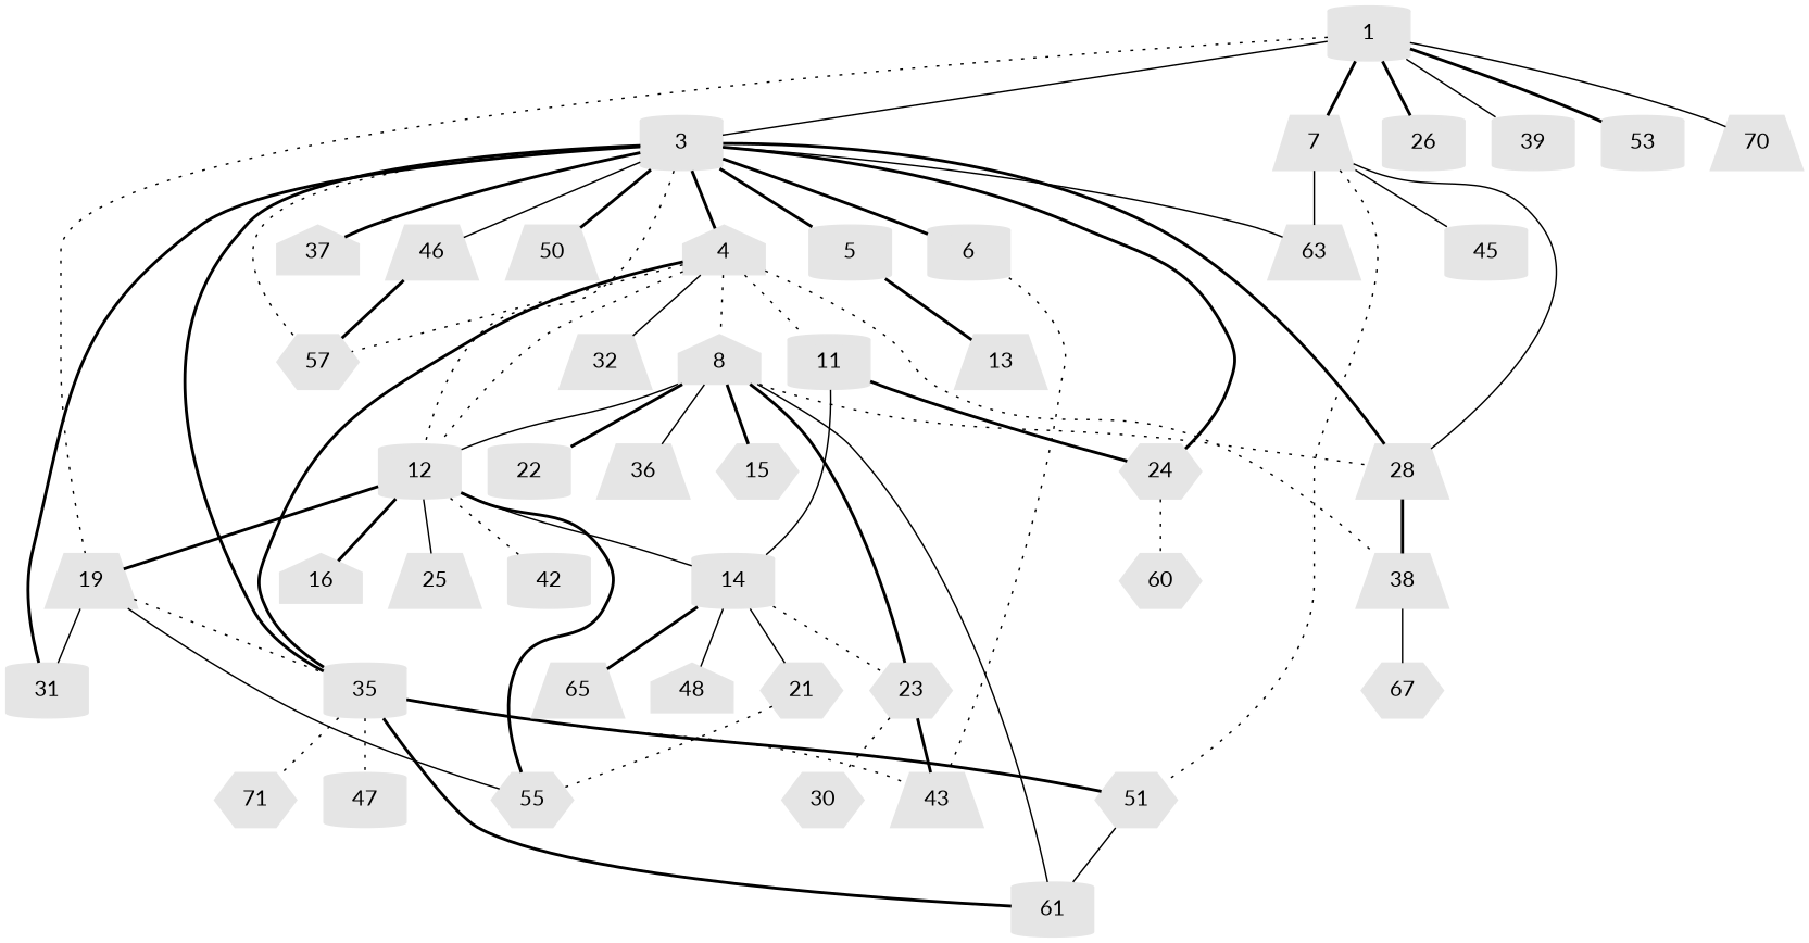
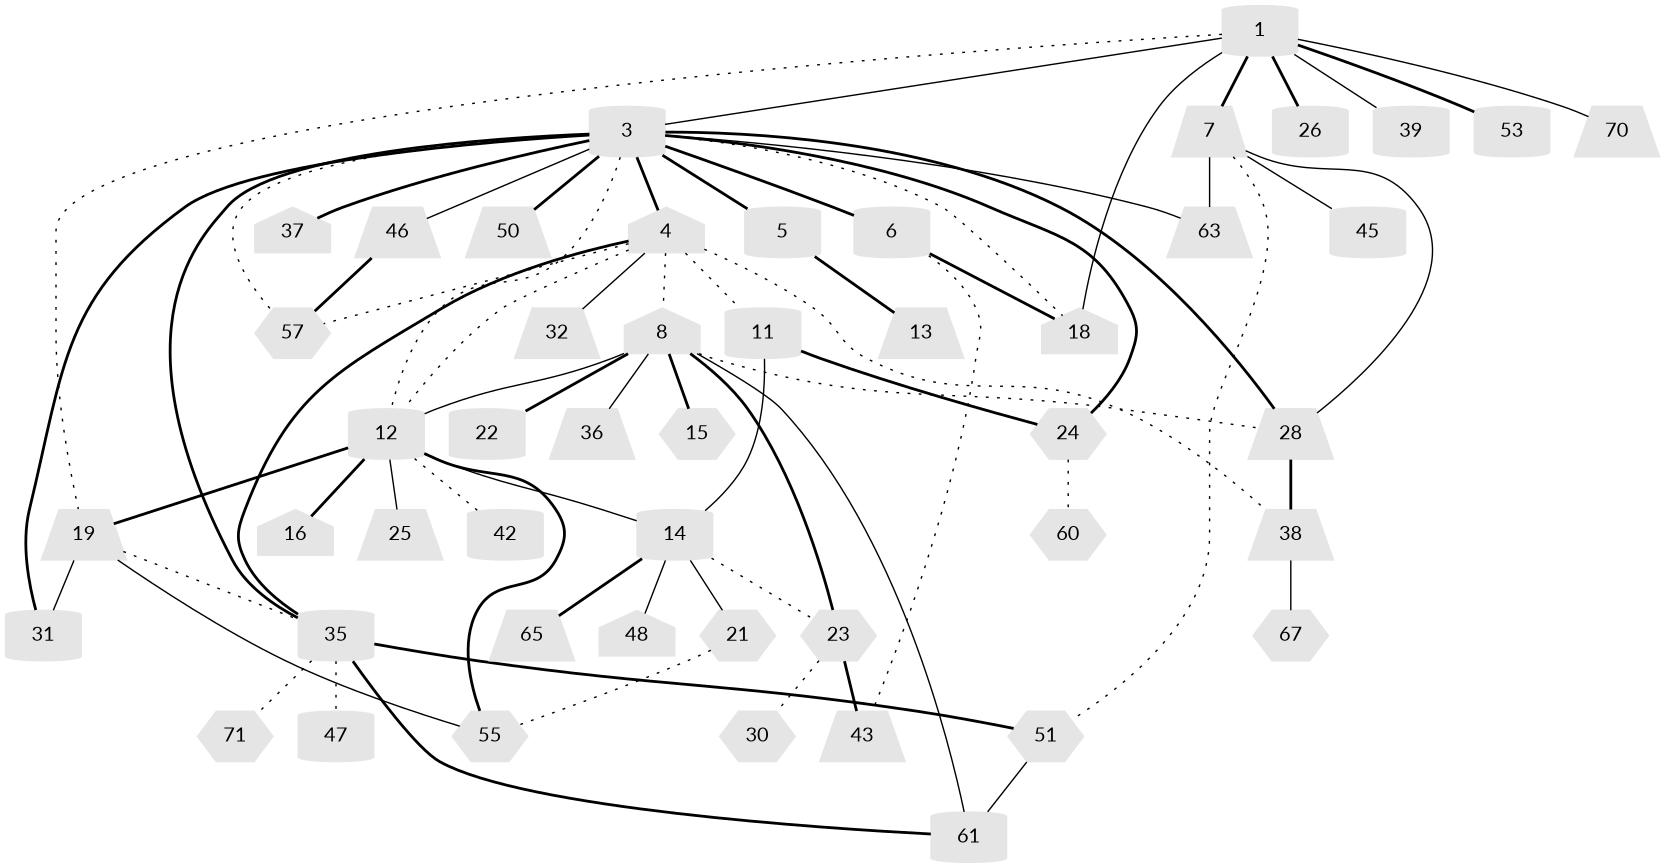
  graph {
    fontname=Lato
    node [color=gray90 fontname=Lato shape=cylinder style=filled]
    edge [fontname=Lato style=bold]
    1 [super="+2"]
    3 [super="+20"]
    7 [shape=trapezium super="+9"]
+   18 [shape=house super="+54"]
    19 [shape=trapezium super="+34"]
    26
    39
    53
    70 [shape=trapezium]
    4 [shape=house]
    5 [super="+10"]
    6 [super="+73"]
    12 [super="+17"]
    24 [shape=hexagon super="+40"]
    28 [shape=trapezium super="+69"]
    31 [super="+68"]
    35 [super="+41"]
    37 [shape=house]
    46 [shape=trapezium]
    50 [shape=trapezium]
    57 [shape=hexagon super="+59"]
    63 [shape=trapezium]
    45
    51 [shape=hexagon super="+62"]
    55 [shape=hexagon super="+56"]
    8 [shape=house super="+29"]
    11 [super="+64"]
    32 [shape=trapezium super="+52"]
    38 [shape=trapezium super="+49"]
    13 [shape=trapezium]
    43 [shape=trapezium super="+72"]
    14 [super="+44"]
    16 [shape=house]
    25 [shape=trapezium]
    42
    60 [shape=hexagon]
    61 [super="+66"]
    47
    71 [shape=hexagon]
    15 [shape=hexagon]
    22
    23 [shape=hexagon super="+27"]
    36 [shape=trapezium]
    67 [shape=hexagon]
    30 [shape=hexagon super="+33"]
    21 [shape=hexagon]
    48 [shape=house]
    65 [shape=trapezium]
    1 -- 3 [style=solid]
    1 -- 7
+   1 -- 18 [style=solid]
    1 -- 19 [style=dotted]
    1 -- 26
    1 -- 39 [style=solid]
    1 -- 53
    1 -- 70 [style=solid]
+   3 -- 18 [style=dotted]
    3 -- 4
    3 -- 5
    3 -- 6
    3 -- 12 [style=dotted weight=2]
    3 -- 24
    3 -- 28
    3 -- 31
    3 -- 35
    3 -- 37
    3 -- 46 [style=solid]
    3 -- 50
    3 -- 57 [style=dotted]
    3 -- 63 [style=solid]
    7 -- 28 [style=solid]
    7 -- 63 [style=solid]
    7 -- 45 [style=solid]
    7 -- 51 [style=dotted]
    19 -- 31 [style=solid]
    19 -- 35 [style=dotted]
    19 -- 55 [style=solid]
    4 -- 12 [style=dotted]
    4 -- 35
    4 -- 57 [style=dotted]
    4 -- 8 [style=dotted]
    4 -- 11 [style=dotted]
    4 -- 32 [style=solid]
    4 -- 38 [style=dotted]
    5 -- 13
+   6 -- 18
    6 -- 43 [style=dotted]
    12 -- 19
    12 -- 55
    12 -- 14 [style=solid]
    12 -- 16
    12 -- 25 [style=solid]
    12 -- 42 [style=dotted]
    24 -- 60 [style=dotted]
    28 -- 38
    35 -- 51 [weight=2]
-   35 -- 43 [style=dotted]
    35 -- 61
    35 -- 47 [style=dotted]
    35 -- 71 [style=dotted]
    46 -- 57
    51 -- 61 [style=solid]
    8 -- 12 [style=solid]
    8 -- 28 [style=dotted]
    8 -- 61 [style=solid]
    8 -- 15 [weight=2]
    8 -- 22
    8 -- 23
    8 -- 36 [style=solid]
    11 -- 24
    11 -- 14 [style=solid]
    38 -- 67 [style=solid]
    14 -- 23 [style=dotted]
    14 -- 21 [style=solid]
    14 -- 48 [style=solid]
    14 -- 65
    23 -- 43
    23 -- 30 [style=dotted]
    21 -- 55 [style=dotted]
  }
